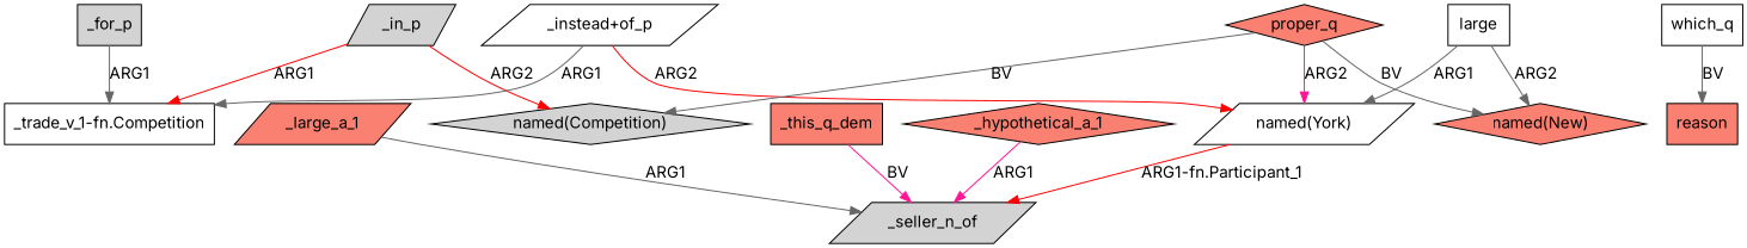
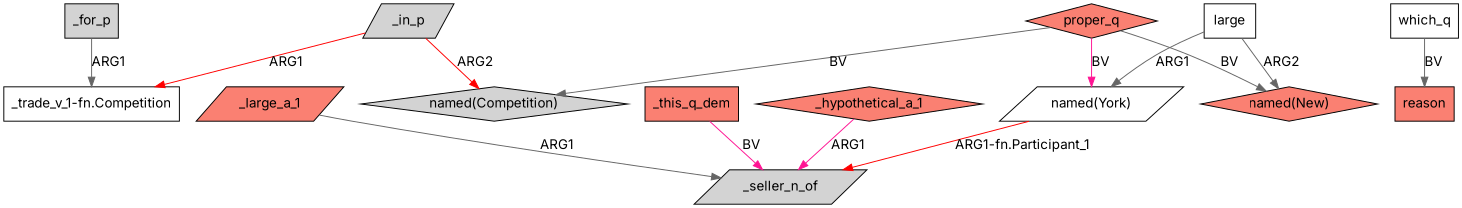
  digraph {
    fontname=Inter
    node [fillcolor=salmon fontname=Inter shape=box style=filled]
    edge [color=gray40 fontname=Inter]
    _in_p [fillcolor=lightgrey shape=parallelogram]
    n2 [fillcolor=lightgrey label="named(Competition)" shape=diamond]
    "_trade_v_1-fn.Competition" [fillcolor=white]
    _large_a_1 [shape=parallelogram]
    _seller_n_of [fillcolor=lightgrey shape=parallelogram]
    _for_p [fillcolor=lightgrey]
-   "_instead+of_p" [fillcolor=white shape=parallelogram]
    "named(York)" [fillcolor=white shape=parallelogram]
    proper_q [shape=diamond]
    "named(New)" [shape=diamond]
    n11 [fillcolor=white label=large]
    which_q [fillcolor=white]
    reason
    _this_q_dem
    _hypothetical_a_1 [shape=diamond]
    _in_p -> n2 [color=red label=ARG2]
    _in_p -> "_trade_v_1-fn.Competition" [color=red label=ARG1]
    _large_a_1 -> _seller_n_of [label=ARG1]
    _for_p -> "_trade_v_1-fn.Competition" [label=ARG1]
-   "_instead+of_p" -> "_trade_v_1-fn.Competition" [label=ARG1]
-   "_instead+of_p" -> "named(York)" [color=red label=ARG2]
    "named(York)" -> _seller_n_of [color=red label="ARG1-fn.Participant_1"]
    proper_q -> n2 [label=BV]
-   proper_q -> "named(York)" [color=deeppink label=ARG2]
+   proper_q -> "named(York)" [color=deeppink label=BV]
    proper_q -> "named(New)" [label=BV]
    n11 -> "named(York)" [label=ARG1]
    n11 -> "named(New)" [label=ARG2]
    which_q -> reason [label=BV]
    _this_q_dem -> _seller_n_of [color=deeppink label=BV]
    _hypothetical_a_1 -> _seller_n_of [color=deeppink label=ARG1]
  }
